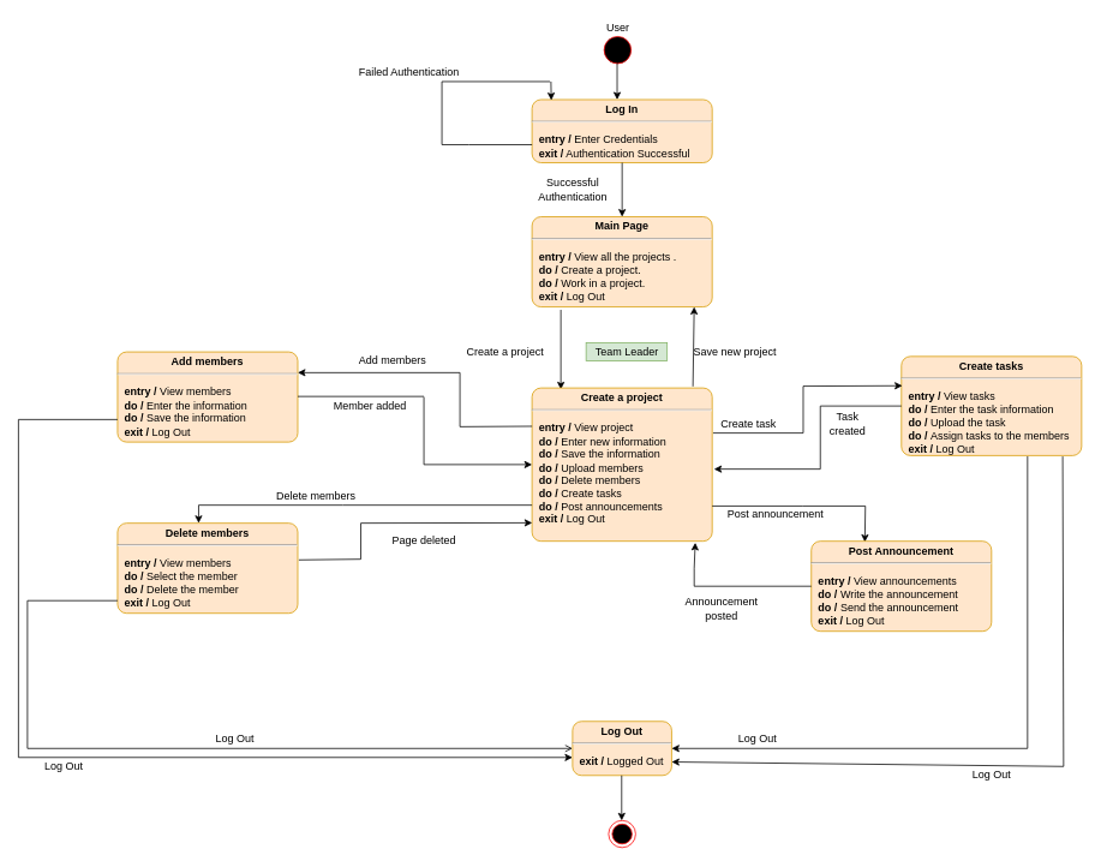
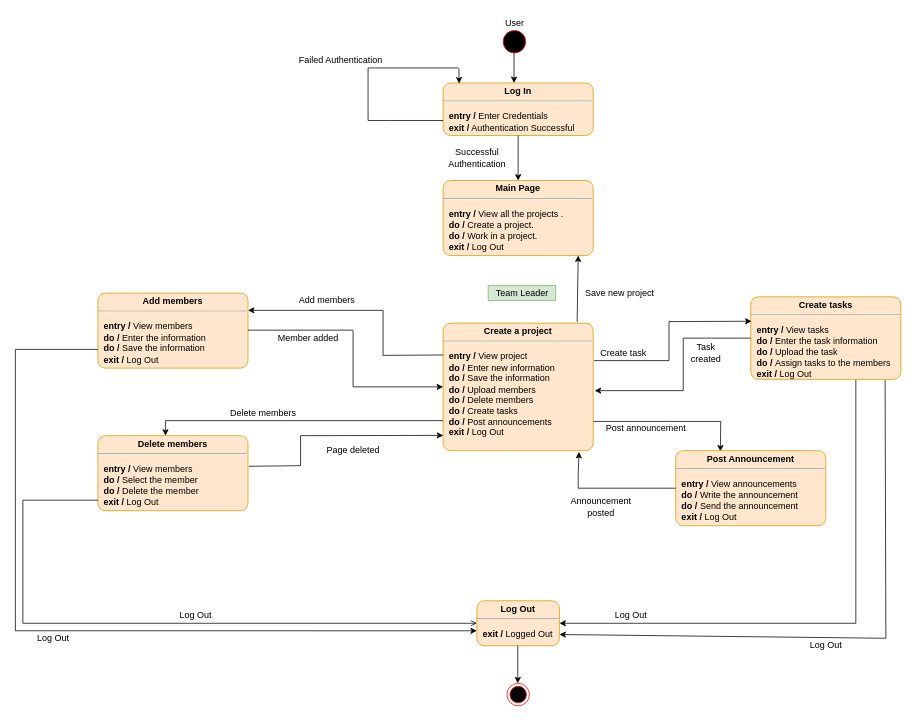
  <mxCell id="0" />
  <mxCell id="1" parent="0" />
  <mxCell id="2" value="" style="shape=ellipse;html=1;fillColor=#000000;fontSize=18;fontColor=#000000;strokeColor=#FF0000;" parent="1" vertex="1"><mxGeometry x="670" y="40" width="30" height="30" as="geometry" /></mxCell>
  <mxCell id="3" value="" style="endArrow=classic;html=1;rounded=0;exitX=0.5;exitY=1;exitDx=0;exitDy=0;" parent="1" edge="1"><mxGeometry width="50" height="50" relative="1" as="geometry"><mxPoint x="684.5" y="70" as="sourcePoint" /><mxPoint x="684.5" y="110" as="targetPoint" /></mxGeometry></mxCell>
  <mxCell id="4" value="&lt;p style=&quot;margin: 0px ; margin-top: 4px ; text-align: center&quot;&gt;&lt;b&gt;Log In&lt;/b&gt;&lt;/p&gt;&lt;hr&gt;&lt;p&gt;&lt;/p&gt;&lt;p style=&quot;margin: 0px ; margin-left: 8px ; text-align: left&quot;&gt;&lt;b&gt;entry /&lt;/b&gt; Enter Credentials&lt;br&gt;&lt;b&gt;exit /&lt;/b&gt; Authentication Successful&lt;/p&gt;" style="shape=mxgraph.sysml.simpleState;html=1;overflow=fill;whiteSpace=wrap;align=center;fillColor=#ffe6cc;strokeColor=#d79b00;" parent="1" vertex="1"><mxGeometry x="590" y="110" width="200" height="70" as="geometry" /></mxCell>
  <mxCell id="5" value="" style="endArrow=none;html=1;rounded=0;" parent="1" edge="1"><mxGeometry width="50" height="50" relative="1" as="geometry"><mxPoint x="490" y="160" as="sourcePoint" /><mxPoint x="590" y="160" as="targetPoint" /><Array as="points"><mxPoint x="520" y="160" /></Array></mxGeometry></mxCell>
  <mxCell id="6" value="" style="endArrow=none;html=1;rounded=0;" parent="1" edge="1"><mxGeometry width="50" height="50" relative="1" as="geometry"><mxPoint x="490" y="160" as="sourcePoint" /><mxPoint x="490" y="90" as="targetPoint" /></mxGeometry></mxCell>
  <mxCell id="7" value="" style="endArrow=none;html=1;rounded=0;" parent="1" edge="1"><mxGeometry width="50" height="50" relative="1" as="geometry"><mxPoint x="490" y="90" as="sourcePoint" /><mxPoint x="610" y="90" as="targetPoint" /></mxGeometry></mxCell>
  <mxCell id="8" value="" style="endArrow=classic;html=1;rounded=0;entryX=0.107;entryY=0.01;entryDx=0;entryDy=0;entryPerimeter=0;" parent="1" edge="1"><mxGeometry width="50" height="50" relative="1" as="geometry"><mxPoint x="611" y="90" as="sourcePoint" /><mxPoint x="611.4" y="110.7" as="targetPoint" /></mxGeometry></mxCell>
  <mxCell id="9" value="Failed Authentication&amp;nbsp;" style="text;html=1;resizable=0;autosize=1;align=center;verticalAlign=middle;points=[];fillColor=none;strokeColor=none;rounded=0;" parent="1" vertex="1"><mxGeometry x="390" y="70" width="130" height="20" as="geometry" /></mxCell>
  <mxCell id="10" value="Successful &lt;br&gt;Authentication" style="text;html=1;resizable=0;autosize=1;align=center;verticalAlign=middle;points=[];fillColor=none;strokeColor=none;rounded=0;" parent="1" vertex="1"><mxGeometry x="590" y="195" width="90" height="30" as="geometry" /></mxCell>
  <mxCell id="11" value="" style="endArrow=classic;html=1;rounded=0;exitX=0.5;exitY=1;exitDx=0;exitDy=0;exitPerimeter=0;" parent="1" edge="1"><mxGeometry width="50" height="50" relative="1" as="geometry"><mxPoint x="690" y="180" as="sourcePoint" /><mxPoint x="690" y="240" as="targetPoint" /></mxGeometry></mxCell>
  <mxCell id="12" value="&lt;p style=&quot;margin: 0px ; margin-top: 4px ; text-align: center&quot;&gt;&lt;b&gt;Main Page&lt;/b&gt;&lt;/p&gt;&lt;hr&gt;&lt;p&gt;&lt;/p&gt;&lt;p style=&quot;margin: 0px ; margin-left: 8px ; text-align: left&quot;&gt;&lt;b&gt;entry / &lt;/b&gt;View all the projects .&lt;/p&gt;&lt;p style=&quot;margin: 0px ; margin-left: 8px ; text-align: left&quot;&gt;&lt;b&gt;do / &lt;/b&gt;Create a project.&lt;/p&gt;&lt;p style=&quot;margin: 0px ; margin-left: 8px ; text-align: left&quot;&gt;&lt;b&gt;do / &lt;/b&gt;Work in&amp;nbsp;a project.&lt;br&gt;&lt;b&gt;exit / &lt;/b&gt;Log Out&lt;/p&gt;" style="shape=mxgraph.sysml.simpleState;html=1;overflow=fill;whiteSpace=wrap;align=center;fillColor=#ffe6cc;strokeColor=#d79b00;" parent="1" vertex="1"><mxGeometry x="590" y="240" width="200" height="100" as="geometry" /></mxCell>
  <mxCell id="13" value="User" style="text;html=1;resizable=0;autosize=1;align=center;verticalAlign=middle;points=[];fillColor=none;strokeColor=none;rounded=0;" parent="1" vertex="1"><mxGeometry x="665" y="20" width="40" height="20" as="geometry" /></mxCell>
- <mxCell id="14" value="" style="endArrow=classic;html=1;rounded=0;entryX=0.16;entryY=0.01;entryDx=0;entryDy=0;entryPerimeter=0;exitX=0.16;exitY=1.033;exitDx=0;exitDy=0;exitPerimeter=0;" parent="1" source="12" target="17" edge="1"><mxGeometry width="50" height="50" relative="1" as="geometry"><mxPoint x="430" y="290" as="sourcePoint" /><mxPoint x="430" y="350" as="targetPoint" /></mxGeometry></mxCell>
  <mxCell id="15" value="Team Leader" style="text;html=1;resizable=0;autosize=1;align=center;verticalAlign=middle;points=[];fillColor=#d5e8d4;strokeColor=#82b366;rounded=0;" parent="1" vertex="1"><mxGeometry x="650" y="380" width="90" height="20" as="geometry" /></mxCell>
- <mxCell id="16" value="Create a project" style="text;html=1;resizable=0;autosize=1;align=center;verticalAlign=middle;points=[];fillColor=none;strokeColor=none;rounded=0;" parent="1" vertex="1"><mxGeometry x="510" y="380" width="100" height="20" as="geometry" /></mxCell>
  <mxCell id="17" value="&lt;p style=&quot;margin: 0px ; margin-top: 4px ; text-align: center&quot;&gt;&lt;b&gt;Create a project&lt;/b&gt;&lt;/p&gt;&lt;hr&gt;&lt;p&gt;&lt;/p&gt;&lt;p style=&quot;margin: 0px ; margin-left: 8px ; text-align: left&quot;&gt;&lt;b&gt;entry / &lt;/b&gt;View project&lt;/p&gt;&lt;p style=&quot;margin: 0px ; margin-left: 8px ; text-align: left&quot;&gt;&lt;b&gt;do / &lt;/b&gt;&lt;span&gt;Enter new information&lt;/span&gt;&lt;br&gt;&lt;/p&gt;&lt;p style=&quot;margin: 0px ; margin-left: 8px ; text-align: left&quot;&gt;&lt;b&gt;do / &lt;/b&gt;Save the information&lt;/p&gt;&lt;p style=&quot;margin: 0px 0px 0px 8px ; text-align: left&quot;&gt;&lt;b&gt;do /&amp;nbsp;&lt;/b&gt;Upload members&lt;/p&gt;&lt;p style=&quot;margin: 0px 0px 0px 8px ; text-align: left&quot;&gt;&lt;b&gt;do / &lt;/b&gt;Delete members&lt;/p&gt;&lt;p style=&quot;margin: 0px 0px 0px 8px ; text-align: left&quot;&gt;&lt;b&gt;do /&amp;nbsp;&lt;/b&gt;Create tasks&lt;/p&gt;&lt;p style=&quot;margin: 0px 0px 0px 8px ; text-align: left&quot;&gt;&lt;b&gt;do /&amp;nbsp;&lt;/b&gt;Post announcements&lt;/p&gt;&lt;p style=&quot;margin: 0px ; margin-left: 8px ; text-align: left&quot;&gt;&lt;b&gt;exit / &lt;/b&gt;&lt;span&gt;Log Out&lt;/span&gt;&lt;br&gt;&lt;/p&gt;" style="shape=mxgraph.sysml.simpleState;html=1;overflow=fill;whiteSpace=wrap;align=center;fillColor=#ffe6cc;strokeColor=#d79b00;" parent="1" vertex="1"><mxGeometry x="590" y="430" width="200" height="170" as="geometry" /></mxCell>
  <mxCell id="18" value="" style="endArrow=classic;html=1;rounded=0;exitX=0.893;exitY=-0.01;exitDx=0;exitDy=0;exitPerimeter=0;" parent="1" source="17" edge="1"><mxGeometry width="50" height="50" relative="1" as="geometry"><mxPoint x="770" y="400" as="sourcePoint" /><mxPoint x="770" y="340" as="targetPoint" /></mxGeometry></mxCell>
- <mxCell id="19" value="Save new project" style="text;html=1;resizable=0;autosize=1;align=center;verticalAlign=middle;points=[];fillColor=none;strokeColor=none;rounded=0;" parent="1" vertex="1"><mxGeometry x="760" y="380" width="110" height="20" as="geometry" /></mxCell>
+ <mxCell id="19" value="Save new project" style="text;html=1;resizable=0;autosize=1;align=center;verticalAlign=middle;points=[];fillColor=none;strokeColor=none;rounded=0;" parent="1" vertex="1"><mxGeometry x="770" y="380" width="110" height="20" as="geometry" /></mxCell>
  <mxCell id="20" value="&lt;p style=&quot;margin: 0px ; margin-top: 4px ; text-align: center&quot;&gt;&lt;b&gt;Add members&lt;/b&gt;&lt;/p&gt;&lt;hr&gt;&lt;p&gt;&lt;/p&gt;&lt;p style=&quot;margin: 0px 0px 0px 8px ; text-align: left&quot;&gt;&lt;b&gt;entry / &lt;/b&gt;View members&lt;/p&gt;&lt;p style=&quot;margin: 0px 0px 0px 8px ; text-align: left&quot;&gt;&lt;b&gt;do / &lt;/b&gt;Enter the information&lt;/p&gt;&lt;p style=&quot;margin: 0px 0px 0px 8px ; text-align: left&quot;&gt;&lt;b&gt;do / &lt;/b&gt;Save the information&lt;/p&gt;&lt;p style=&quot;margin: 0px 0px 0px 8px ; text-align: left&quot;&gt;&lt;b&gt;exit / &lt;/b&gt;Log Out&lt;/p&gt;&lt;p style=&quot;margin: 0px 0px 0px 8px ; text-align: left&quot;&gt;&lt;br&gt;&lt;/p&gt;" style="shape=mxgraph.sysml.simpleState;html=1;overflow=fill;whiteSpace=wrap;align=center;fillColor=#ffe6cc;strokeColor=#d79b00;" parent="1" vertex="1"><mxGeometry x="130" y="390" width="200" height="100" as="geometry" /></mxCell>
  <mxCell id="21" value="Add members&lt;br&gt;" style="text;html=1;resizable=0;autosize=1;align=center;verticalAlign=middle;points=[];fillColor=none;strokeColor=none;rounded=0;" parent="1" vertex="1"><mxGeometry x="390" y="390" width="90" height="20" as="geometry" /></mxCell>
  <mxCell id="22" value="" style="endArrow=none;html=1;rounded=0;" parent="1" edge="1"><mxGeometry width="50" height="50" relative="1" as="geometry"><mxPoint x="330" y="439.38" as="sourcePoint" /><mxPoint x="470" y="439.38" as="targetPoint" /></mxGeometry></mxCell>
  <mxCell id="23" value="" style="endArrow=classic;html=1;rounded=0;entryX=0;entryY=0.5;entryDx=0;entryDy=0;entryPerimeter=0;" parent="1" target="17" edge="1"><mxGeometry width="50" height="50" relative="1" as="geometry"><mxPoint x="470" y="440" as="sourcePoint" /><mxPoint x="430" y="510" as="targetPoint" /><Array as="points"><mxPoint x="470" y="515" /></Array></mxGeometry></mxCell>
  <mxCell id="24" value="Member added" style="text;html=1;resizable=0;autosize=1;align=center;verticalAlign=middle;points=[];fillColor=none;strokeColor=none;rounded=0;" parent="1" vertex="1"><mxGeometry x="360" y="440" width="100" height="20" as="geometry" /></mxCell>
  <mxCell id="25" value="&lt;p style=&quot;margin: 0px ; margin-top: 4px ; text-align: center&quot;&gt;&lt;b&gt;Delete members&lt;/b&gt;&lt;/p&gt;&lt;hr&gt;&lt;p&gt;&lt;/p&gt;&lt;p style=&quot;margin: 0px 0px 0px 8px ; text-align: left&quot;&gt;&lt;b&gt;entry / &lt;/b&gt;View members&lt;/p&gt;&lt;p style=&quot;margin: 0px 0px 0px 8px ; text-align: left&quot;&gt;&lt;b&gt;do / &lt;/b&gt;Select the member&lt;/p&gt;&lt;p style=&quot;margin: 0px 0px 0px 8px ; text-align: left&quot;&gt;&lt;b&gt;do / &lt;/b&gt;Delete the member&lt;/p&gt;&lt;p style=&quot;margin: 0px 0px 0px 8px ; text-align: left&quot;&gt;&lt;b&gt;exit / &lt;/b&gt;Log Out&lt;/p&gt;&lt;p style=&quot;margin: 0px 0px 0px 8px ; text-align: left&quot;&gt;&lt;br&gt;&lt;/p&gt;" style="shape=mxgraph.sysml.simpleState;html=1;overflow=fill;whiteSpace=wrap;align=center;fillColor=#ffe6cc;strokeColor=#d79b00;" parent="1" vertex="1"><mxGeometry x="130" y="580" width="200" height="100" as="geometry" /></mxCell>
  <mxCell id="26" value="" style="endArrow=none;html=1;rounded=0;" parent="1" edge="1"><mxGeometry width="50" height="50" relative="1" as="geometry"><mxPoint x="380" y="560" as="sourcePoint" /><mxPoint x="590" y="560" as="targetPoint" /></mxGeometry></mxCell>
  <mxCell id="27" value="" style="endArrow=none;html=1;rounded=0;" parent="1" edge="1"><mxGeometry width="50" height="50" relative="1" as="geometry"><mxPoint x="220" y="560" as="sourcePoint" /><mxPoint x="380" y="560" as="targetPoint" /></mxGeometry></mxCell>
  <mxCell id="28" value="" style="endArrow=classic;html=1;rounded=0;" parent="1" edge="1"><mxGeometry width="50" height="50" relative="1" as="geometry"><mxPoint x="220" y="560" as="sourcePoint" /><mxPoint x="220" y="580" as="targetPoint" /></mxGeometry></mxCell>
  <mxCell id="29" value="" style="endArrow=none;html=1;rounded=0;exitX=1.006;exitY=0.408;exitDx=0;exitDy=0;exitPerimeter=0;" parent="1" source="25" edge="1"><mxGeometry width="50" height="50" relative="1" as="geometry"><mxPoint x="320" y="710" as="sourcePoint" /><mxPoint x="400" y="580" as="targetPoint" /><Array as="points"><mxPoint x="400" y="620" /></Array></mxGeometry></mxCell>
  <mxCell id="30" value="" style="endArrow=classic;html=1;rounded=0;entryX=-0.019;entryY=0.892;entryDx=0;entryDy=0;entryPerimeter=0;" parent="1" edge="1"><mxGeometry width="50" height="50" relative="1" as="geometry"><mxPoint x="400" y="580" as="sourcePoint" /><mxPoint x="590.2" y="579.64" as="targetPoint" /></mxGeometry></mxCell>
  <mxCell id="31" value="Delete members" style="text;html=1;resizable=0;autosize=1;align=center;verticalAlign=middle;points=[];fillColor=none;strokeColor=none;rounded=0;" parent="1" vertex="1"><mxGeometry x="300" y="540" width="100" height="20" as="geometry" /></mxCell>
  <mxCell id="32" value="Page deleted" style="text;html=1;resizable=0;autosize=1;align=center;verticalAlign=middle;points=[];fillColor=none;strokeColor=none;rounded=0;" parent="1" vertex="1"><mxGeometry x="420" y="590" width="100" height="20" as="geometry" /></mxCell>
  <mxCell id="33" value="&lt;p style=&quot;margin: 0px ; margin-top: 4px ; text-align: center&quot;&gt;&lt;b&gt;Create tasks&lt;/b&gt;&lt;/p&gt;&lt;hr&gt;&lt;p&gt;&lt;/p&gt;&lt;p style=&quot;margin: 0px 0px 0px 8px ; text-align: left&quot;&gt;&lt;b&gt;entry / &lt;/b&gt;View tasks&lt;/p&gt;&lt;p style=&quot;margin: 0px 0px 0px 8px ; text-align: left&quot;&gt;&lt;b&gt;do / &lt;/b&gt;Enter the task information&lt;/p&gt;&lt;p style=&quot;margin: 0px 0px 0px 8px ; text-align: left&quot;&gt;&lt;b&gt;do / &lt;/b&gt;Upload the task&lt;/p&gt;&lt;p style=&quot;margin: 0px 0px 0px 8px ; text-align: left&quot;&gt;&lt;b&gt;do /&amp;nbsp;&lt;/b&gt;Assign tasks to the members&lt;br&gt;&lt;/p&gt;&lt;p style=&quot;margin: 0px 0px 0px 8px ; text-align: left&quot;&gt;&lt;b&gt;exit / &lt;/b&gt;Log Out&lt;/p&gt;&lt;p style=&quot;margin: 0px 0px 0px 8px ; text-align: left&quot;&gt;&lt;br&gt;&lt;/p&gt;" style="shape=mxgraph.sysml.simpleState;html=1;overflow=fill;whiteSpace=wrap;align=center;fillColor=#ffe6cc;strokeColor=#d79b00;" parent="1" vertex="1"><mxGeometry x="1000" y="395" width="200" height="110" as="geometry" /></mxCell>
  <mxCell id="34" value="" style="endArrow=classic;html=1;rounded=0;exitX=0;exitY=0.5;exitDx=0;exitDy=0;exitPerimeter=0;" parent="1" source="33" edge="1"><mxGeometry width="50" height="50" relative="1" as="geometry"><mxPoint x="972" y="450" as="sourcePoint" /><mxPoint x="792" y="520" as="targetPoint" /><Array as="points"><mxPoint x="910" y="450" /><mxPoint x="910" y="520" /></Array></mxGeometry></mxCell>
  <mxCell id="35" value="" style="endArrow=classic;html=1;rounded=0;entryX=0.297;entryY=0;entryDx=0;entryDy=0;entryPerimeter=0;" parent="1" edge="1"><mxGeometry width="50" height="50" relative="1" as="geometry"><mxPoint x="790" y="561" as="sourcePoint" /><mxPoint x="959.4" y="601" as="targetPoint" /><Array as="points"><mxPoint x="890" y="561" /><mxPoint x="960" y="561" /></Array></mxGeometry></mxCell>
  <mxCell id="36" value="Create task" style="text;html=1;resizable=0;autosize=1;align=center;verticalAlign=middle;points=[];fillColor=none;strokeColor=none;rounded=0;" parent="1" vertex="1"><mxGeometry x="790" y="460" width="80" height="20" as="geometry" /></mxCell>
  <mxCell id="37" value="Task &lt;br&gt;created" style="text;html=1;resizable=0;autosize=1;align=center;verticalAlign=middle;points=[];fillColor=none;strokeColor=none;rounded=0;" parent="1" vertex="1"><mxGeometry x="910" y="455" width="60" height="30" as="geometry" /></mxCell>
  <mxCell id="38" value="&lt;p style=&quot;margin: 0px ; margin-top: 4px ; text-align: center&quot;&gt;&lt;b&gt;Post Announcement&lt;/b&gt;&lt;/p&gt;&lt;hr&gt;&lt;p&gt;&lt;/p&gt;&lt;p style=&quot;margin: 0px 0px 0px 8px ; text-align: left&quot;&gt;&lt;b&gt;entry / &lt;/b&gt;View announcements&lt;/p&gt;&lt;p style=&quot;margin: 0px 0px 0px 8px ; text-align: left&quot;&gt;&lt;b&gt;do / &lt;/b&gt;Write the announcement&lt;/p&gt;&lt;p style=&quot;margin: 0px 0px 0px 8px ; text-align: left&quot;&gt;&lt;b&gt;do / &lt;/b&gt;Send the announcement&lt;/p&gt;&lt;p style=&quot;margin: 0px 0px 0px 8px ; text-align: left&quot;&gt;&lt;b&gt;exit / &lt;/b&gt;Log Out&lt;/p&gt;&lt;p style=&quot;margin: 0px 0px 0px 8px ; text-align: left&quot;&gt;&lt;br&gt;&lt;/p&gt;" style="shape=mxgraph.sysml.simpleState;html=1;overflow=fill;whiteSpace=wrap;align=center;fillColor=#ffe6cc;strokeColor=#d79b00;" parent="1" vertex="1"><mxGeometry x="900" y="600" width="200" height="100" as="geometry" /></mxCell>
  <mxCell id="39" value="Post announcement" style="text;html=1;resizable=0;autosize=1;align=center;verticalAlign=middle;points=[];fillColor=none;strokeColor=none;rounded=0;" parent="1" vertex="1"><mxGeometry x="800" y="560" width="120" height="20" as="geometry" /></mxCell>
  <mxCell id="40" value="" style="endArrow=none;html=1;rounded=0;" parent="1" source="38" edge="1"><mxGeometry width="50" height="50" relative="1" as="geometry"><mxPoint x="330" y="860" as="sourcePoint" /><mxPoint x="770" y="650" as="targetPoint" /><Array as="points"><mxPoint x="770" y="650" /></Array></mxGeometry></mxCell>
  <mxCell id="41" value="" style="endArrow=classic;html=1;rounded=0;entryX=0.906;entryY=1.01;entryDx=0;entryDy=0;entryPerimeter=0;" parent="1" target="17" edge="1"><mxGeometry width="50" height="50" relative="1" as="geometry"><mxPoint x="770" y="650" as="sourcePoint" /><mxPoint x="570" y="780" as="targetPoint" /><Array as="points"><mxPoint x="770" y="630" /></Array></mxGeometry></mxCell>
  <mxCell id="42" value="Announcement&lt;br&gt;posted&lt;br&gt;" style="text;html=1;resizable=0;autosize=1;align=center;verticalAlign=middle;points=[];fillColor=none;strokeColor=none;rounded=0;" parent="1" vertex="1"><mxGeometry x="750" y="660" width="100" height="30" as="geometry" /></mxCell>
  <mxCell id="43" value="" style="endArrow=none;html=1;rounded=0;entryX=0;entryY=0.25;entryDx=0;entryDy=0;entryPerimeter=0;" parent="1" target="17" edge="1"><mxGeometry width="50" height="50" relative="1" as="geometry"><mxPoint x="510" y="473" as="sourcePoint" /><mxPoint x="500" y="410" as="targetPoint" /></mxGeometry></mxCell>
  <mxCell id="44" value="" style="endArrow=none;html=1;rounded=0;" parent="1" edge="1"><mxGeometry width="50" height="50" relative="1" as="geometry"><mxPoint x="510" y="473" as="sourcePoint" /><mxPoint x="510" y="413" as="targetPoint" /></mxGeometry></mxCell>
  <mxCell id="45" value="" style="endArrow=classic;html=1;rounded=0;entryX=1;entryY=0.25;entryDx=0;entryDy=0;entryPerimeter=0;" parent="1" edge="1"><mxGeometry width="50" height="50" relative="1" as="geometry"><mxPoint x="510" y="413" as="sourcePoint" /><mxPoint x="330" y="413" as="targetPoint" /></mxGeometry></mxCell>
  <mxCell id="46" value="" style="endArrow=classic;html=1;rounded=0;entryX=0;entryY=0.25;entryDx=0;entryDy=0;entryPerimeter=0;" parent="1" edge="1"><mxGeometry width="50" height="50" relative="1" as="geometry"><mxPoint x="791" y="480" as="sourcePoint" /><mxPoint x="1001" y="427.5" as="targetPoint" /><Array as="points"><mxPoint x="891" y="480" /><mxPoint x="891" y="428" /></Array></mxGeometry></mxCell>
  <mxCell id="47" value="&lt;p style=&quot;margin: 0px ; margin-top: 4px ; text-align: center&quot;&gt;&lt;b&gt;Log Out&lt;/b&gt;&lt;/p&gt;&lt;hr&gt;&lt;p&gt;&lt;/p&gt;&lt;p style=&quot;margin: 0px ; margin-left: 8px ; text-align: left&quot;&gt;&lt;b&gt;exit / &lt;/b&gt;&lt;span&gt;Logged Out&lt;/span&gt;&lt;/p&gt;" style="shape=mxgraph.sysml.simpleState;html=1;overflow=fill;whiteSpace=wrap;align=center;fillColor=#ffe6cc;strokeColor=#d79b00;" vertex="1" parent="1"><mxGeometry x="635" y="800" width="110" height="60" as="geometry" /></mxCell>
  <mxCell id="48" value="" style="endArrow=classic;html=1;rounded=0;exitX=0.5;exitY=1;exitDx=0;exitDy=0;exitPerimeter=0;" edge="1" parent="1"><mxGeometry width="50" height="50" relative="1" as="geometry"><mxPoint x="689.5" y="860" as="sourcePoint" /><mxPoint x="689.5" y="910" as="targetPoint" /></mxGeometry></mxCell>
  <mxCell id="49" value="" style="ellipse;html=1;shape=endState;fillColor=#000000;strokeColor=#ff0000;" vertex="1" parent="1"><mxGeometry x="675" y="910" width="30" height="30" as="geometry" /></mxCell>
  <mxCell id="50" value="" style="endArrow=classic;html=1;rounded=0;exitX=0;exitY=0.75;exitDx=0;exitDy=0;exitPerimeter=0;entryX=0.045;entryY=0.667;entryDx=0;entryDy=0;entryPerimeter=0;" edge="1" parent="1" source="20"><mxGeometry width="50" height="50" relative="1" as="geometry"><mxPoint x="125" y="465" as="sourcePoint" /><mxPoint x="634.95" y="840.02" as="targetPoint" /><Array as="points"><mxPoint x="20" y="465" /><mxPoint x="20" y="840" /></Array></mxGeometry></mxCell>
  <mxCell id="51" value="" style="endArrow=open;html=1;rounded=0;entryX=0;entryY=0.5;entryDx=0;entryDy=0;entryPerimeter=0;exitX=0;exitY=0.86;exitDx=0;exitDy=0;exitPerimeter=0;" edge="1" parent="1" source="25" target="47"><mxGeometry width="50" height="50" relative="1" as="geometry"><mxPoint x="30" y="640" as="sourcePoint" /><mxPoint x="40" y="630" as="targetPoint" /><Array as="points"><mxPoint x="30" y="666" /><mxPoint x="30" y="830" /></Array></mxGeometry></mxCell>
  <mxCell id="52" value="" style="endArrow=classic;html=1;rounded=0;exitX=0.9;exitY=1.045;exitDx=0;exitDy=0;exitPerimeter=0;entryX=1;entryY=0.75;entryDx=0;entryDy=0;entryPerimeter=0;" edge="1" parent="1" target="47"><mxGeometry width="50" height="50" relative="1" as="geometry"><mxPoint x="1179" y="505.95" as="sourcePoint" /><mxPoint x="746.31" y="818.02" as="targetPoint" /><Array as="points"><mxPoint x="1180" y="850" /></Array></mxGeometry></mxCell>
  <mxCell id="53" value="Log Out" style="text;html=1;resizable=0;autosize=1;align=center;verticalAlign=middle;points=[];fillColor=none;strokeColor=none;rounded=0;" vertex="1" parent="1"><mxGeometry x="40" y="840" width="60" height="20" as="geometry" /></mxCell>
  <mxCell id="54" value="Log Out" style="text;html=1;resizable=0;autosize=1;align=center;verticalAlign=middle;points=[];fillColor=none;strokeColor=none;rounded=0;" vertex="1" parent="1"><mxGeometry x="230" y="810" width="60" height="20" as="geometry" /></mxCell>
  <mxCell id="55" value="Log Out" style="text;html=1;resizable=0;autosize=1;align=center;verticalAlign=middle;points=[];fillColor=none;strokeColor=none;rounded=0;" vertex="1" parent="1"><mxGeometry x="1070" y="850" width="60" height="20" as="geometry" /></mxCell>
  <mxCell id="56" value="" style="endArrow=classic;html=1;rounded=0;entryX=1;entryY=0.5;entryDx=0;entryDy=0;entryPerimeter=0;" edge="1" parent="1" target="47"><mxGeometry width="50" height="50" relative="1" as="geometry"><mxPoint x="1140" y="505.863" as="sourcePoint" /><mxPoint x="1140" y="759" as="targetPoint" /><Array as="points"><mxPoint x="1140" y="830" /></Array></mxGeometry></mxCell>
  <mxCell id="57" value="Log Out" style="text;html=1;resizable=0;autosize=1;align=center;verticalAlign=middle;points=[];fillColor=none;strokeColor=none;rounded=0;" vertex="1" parent="1"><mxGeometry x="810" y="810" width="60" height="20" as="geometry" /></mxCell>
